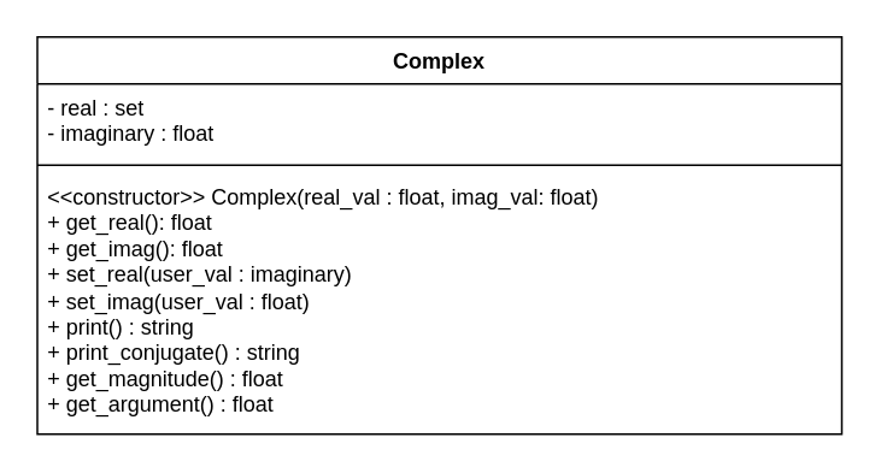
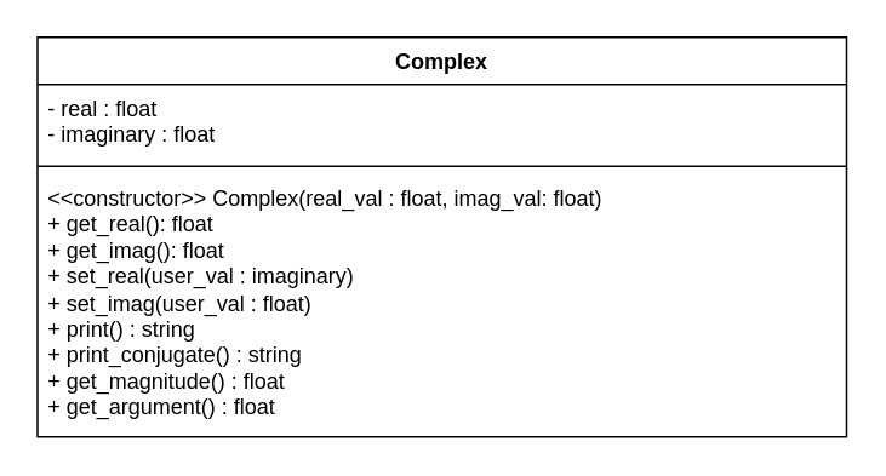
  <mxCell id="0" />
  <mxCell id="1" parent="0" />
  <mxCell id="2" value="Complex" style="swimlane;fontStyle=1;align=center;verticalAlign=top;childLayout=stackLayout;horizontal=1;startSize=26;horizontalStack=0;resizeParent=1;resizeParentMax=0;resizeLast=0;collapsible=1;marginBottom=0;whiteSpace=wrap;html=1;" vertex="1" parent="1"><mxGeometry x="20" y="20" width="445" height="220" as="geometry" /></mxCell>
- <mxCell id="3" value="&lt;div&gt;- real : set&lt;/div&gt;&lt;div&gt;- imaginary : float&lt;br&gt;&lt;/div&gt;" style="text;strokeColor=none;fillColor=none;align=left;verticalAlign=top;spacingLeft=4;spacingRight=4;overflow=hidden;rotatable=0;points=[[0,0.5],[1,0.5]];portConstraint=eastwest;whiteSpace=wrap;html=1;" vertex="1" parent="2"><mxGeometry y="26" width="445" height="41" as="geometry" /></mxCell>
+ <mxCell id="3" value="&lt;div&gt;- real : float&lt;/div&gt;&lt;div&gt;- imaginary : float&lt;br&gt;&lt;/div&gt;" style="text;strokeColor=none;fillColor=none;align=left;verticalAlign=top;spacingLeft=4;spacingRight=4;overflow=hidden;rotatable=0;points=[[0,0.5],[1,0.5]];portConstraint=eastwest;whiteSpace=wrap;html=1;" vertex="1" parent="2"><mxGeometry y="26" width="445" height="41" as="geometry" /></mxCell>
  <mxCell id="4" value="" style="line;strokeWidth=1;fillColor=none;align=left;verticalAlign=middle;spacingTop=-1;spacingLeft=3;spacingRight=3;rotatable=0;labelPosition=right;points=[];portConstraint=eastwest;strokeColor=inherit;" vertex="1" parent="2"><mxGeometry y="67" width="445" height="8" as="geometry" /></mxCell>
  <mxCell id="5" value="&lt;div&gt;&amp;lt;&amp;lt;constructor&amp;gt;&amp;gt; Complex(real_val : float, imag_val: float)&lt;/div&gt;&lt;div&gt;+ get_real(): float&lt;/div&gt;&lt;div&gt;+ get_imag(): float&lt;/div&gt;&lt;div&gt;+ set_real(user_val : imaginary)&lt;/div&gt;&lt;div&gt;+ set_imag(user_val : float)&lt;/div&gt;&lt;div&gt;+ print() : string&lt;/div&gt;&lt;div&gt;+ print_conjugate() : string&lt;/div&gt;&lt;div&gt;+ get_magnitude() : float&lt;/div&gt;&lt;div&gt;+ get_argument() : float&lt;br&gt;&lt;/div&gt;&lt;div&gt;&lt;br&gt;&lt;/div&gt;" style="text;strokeColor=none;fillColor=none;align=left;verticalAlign=top;spacingLeft=4;spacingRight=4;overflow=hidden;rotatable=0;points=[[0,0.5],[1,0.5]];portConstraint=eastwest;whiteSpace=wrap;html=1;" vertex="1" parent="2"><mxGeometry y="75" width="445" height="145" as="geometry" /></mxCell>
